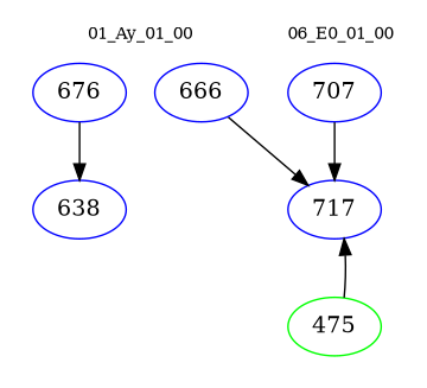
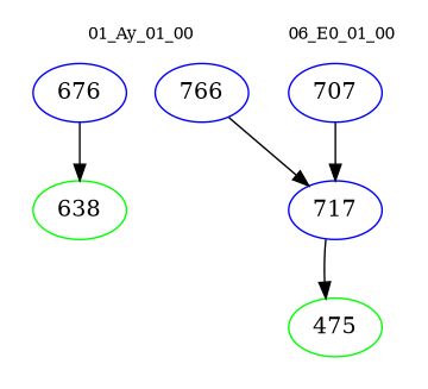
  digraph {
    node [color=blue]
    edge [color=black]
-   n1 [label=666]
+   n1 [label=766]
    n2 [label=676]
-   n3 [label=638]
+   n3 [color=green label=638]
    n4 [label=707]
    n5 [label=717]
    n6 [color=green label=475]
    subgraph cluster_1 {
      color=white
      fontsize=10
      label="01_Ay_01_00"
      n1
      n2
      n3
    }
    subgraph cluster_2 {
      color=white
      fontsize=10
      label="06_E0_01_00"
      n4
      n5
      n6
    }
    n1 -> n5
    n2 -> n3
    n4 -> n5
-   n6 -> n5
+   n5 -> n6
  }
